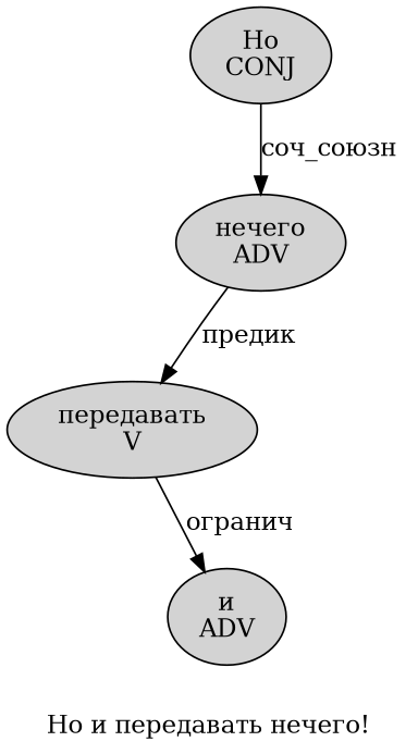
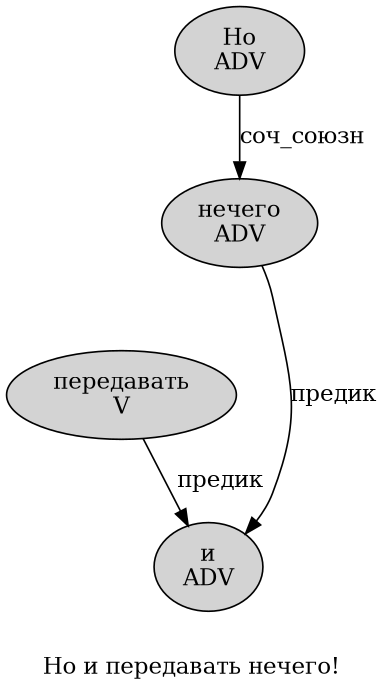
  digraph {
    label="Но и передавать нечего!"
    node [fillcolor=lightgray penwidth=1 shape=ellipse style=filled]
-   n1 [label="Но\nCONJ"]
+   n1 [label="Но\nADV"]
    n2 [label="нечего\nADV"]
    n3 [label="передавать\nV"]
    n4 [label="и\nADV"]
    n1 -> n2 [label="соч_союзн"]
-   n2 -> n3 [label="предик"]
-   n3 -> n4 [label="огранич"]
+   n2 -> n4 [label="предик"]
+   n3 -> n4 [label="предик"]
  }
